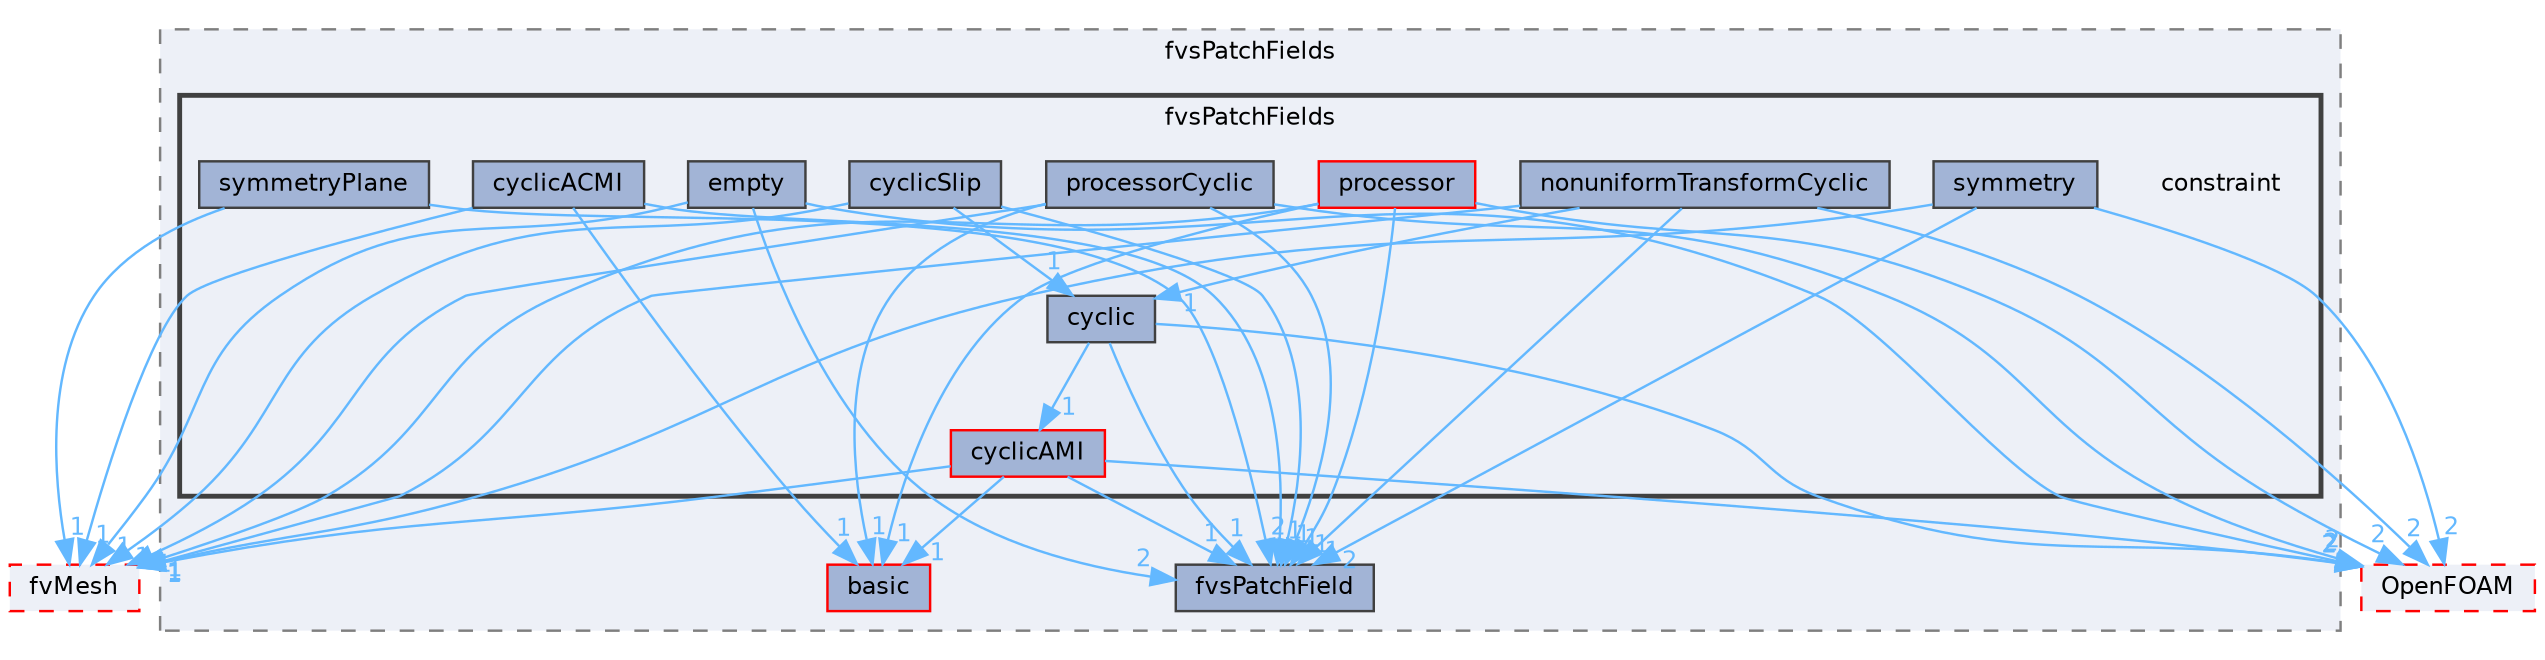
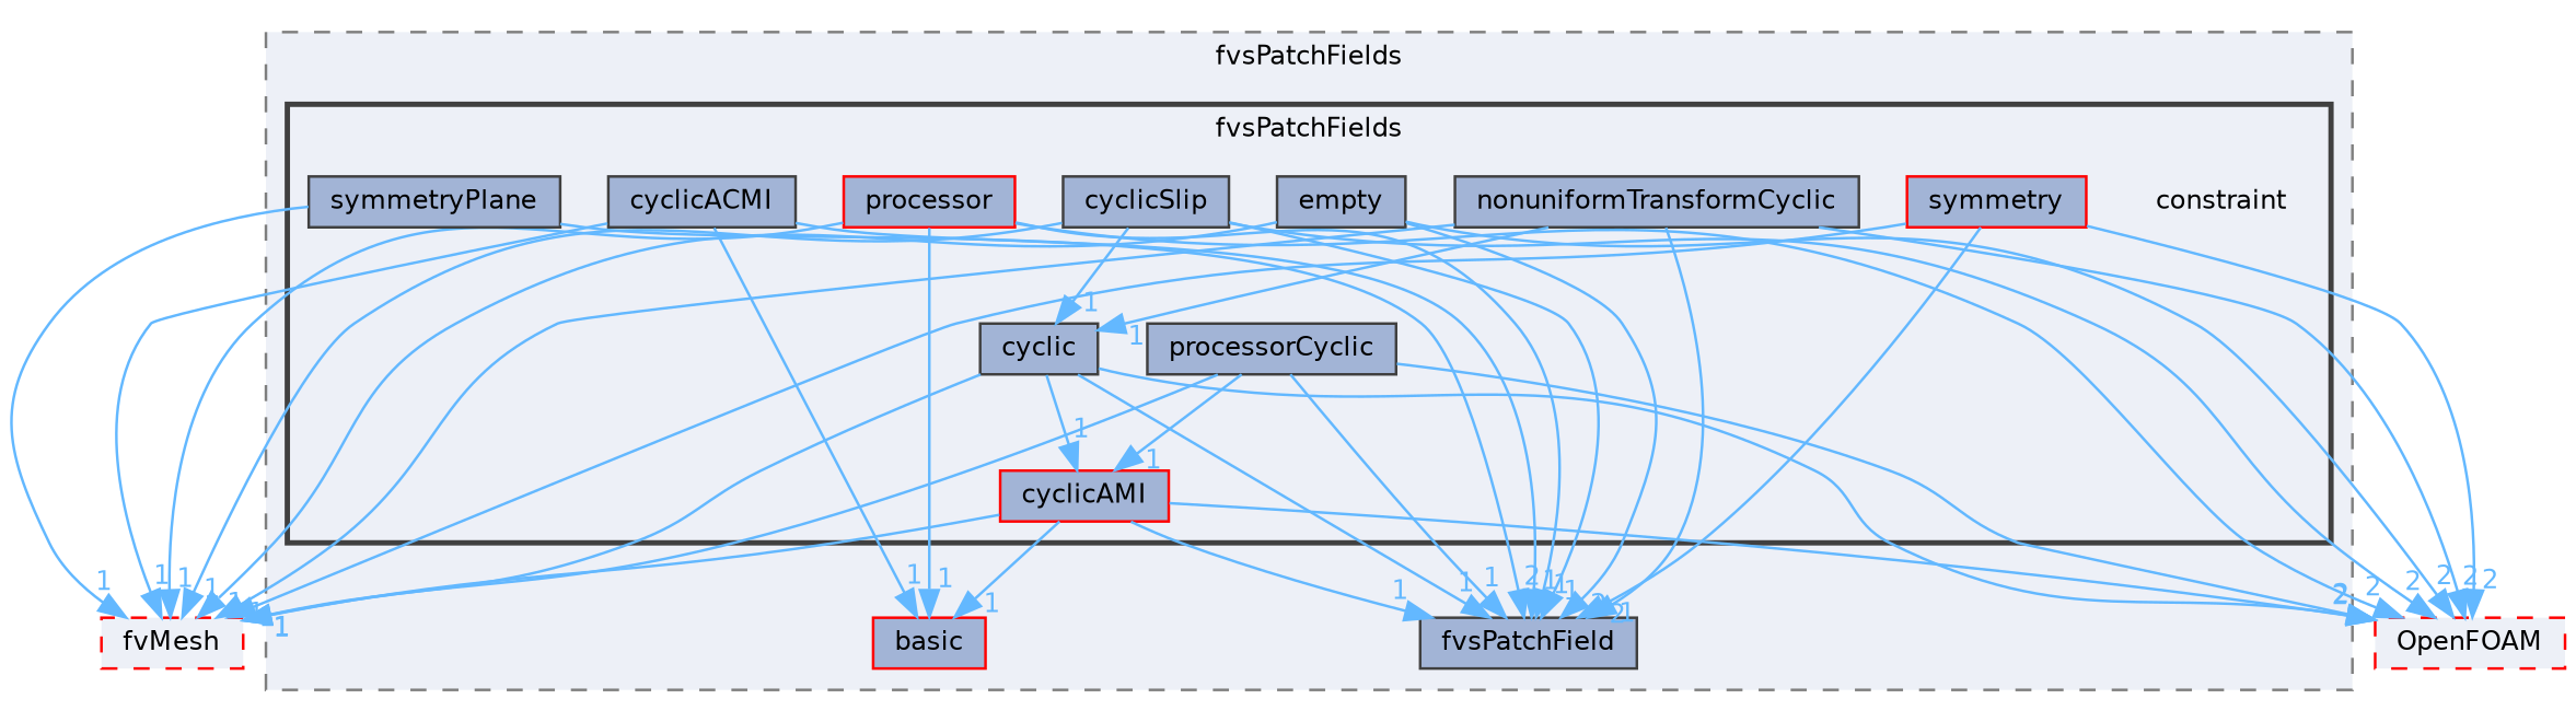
  digraph {
    compound=true
    node [fontname=Helvetica fontsize=10 shape=box color=grey25 fillcolor="#a2b4d6" style=filled]
    edge [color=steelblue1 fontcolor=steelblue1 fontname=Helvetica fontsize=10 headlabel=1 labeldistance=1.5 labelfontname=Helvetica labelfontsize=10]
    n1 [height=0.2 label=constraint shape=plaintext width=0.4 color="" fillcolor="" style=""]
    n2 [height=0.2 label=cyclic width=0.4]
    n3 [height=0.2 label=cyclicACMI width=0.4]
    n4 [color=red height=0.2 label=cyclicAMI width=0.4]
    n5 [height=0.2 label=cyclicSlip width=0.4]
    n6 [height=0.2 label=empty width=0.4]
    n7 [height=0.2 label=nonuniformTransformCyclic width=0.4]
    n8 [color=red height=0.2 label=processor width=0.4]
    n9 [height=0.2 label=processorCyclic width=0.4]
-   n10 [height=0.2 label=symmetry width=0.4]
+   n10 [color=red height=0.2 label=symmetry width=0.4]
    n11 [height=0.2 label=symmetryPlane width=0.4]
    n12 [color=red height=0.2 label=basic width=0.4]
    n13 [height=0.2 label=fvsPatchField width=0.4]
    n14 [color=red fillcolor="#edf0f7" height=0.2 label=fvMesh style="filled,dashed" width=0.4]
    n15 [color=red fillcolor="#edf0f7" height=0.2 label=OpenFOAM style="filled,dashed" width=0.4]
    subgraph cluster_1 {
      bgcolor="#edf0f7"
      fontname=Helvetica
      fontsize=10
      label=fvsPatchFields
      pencolor=grey50
      style="filled,dashed"
      n12
      n13
      subgraph cluster_2 {
        bgcolor="#edf0f7"
        fontname=Helvetica
        fontsize=10
        label=fvsPatchFields
        pencolor=grey25
        style="filled,bold"
        n1
        n2
        n3
        n4
        n5
        n6
        n7
        n8
        n9
        n10
        n11
      }
    }
    n2 -> n4
    n2 -> n13
+   n2 -> n14
    n2 -> n15 [headlabel=2]
    n3 -> n12
    n3 -> n13
    n3 -> n14
    n4 -> n12
    n4 -> n13
    n4 -> n14
    n4 -> n15 [headlabel=2]
    n5 -> n2
    n5 -> n13
    n5 -> n14
+   n5 -> n15 [headlabel=2]
    n6 -> n13 [headlabel=2]
    n6 -> n14
    n6 -> n15 [headlabel=2]
    n7 -> n2
    n7 -> n13
    n7 -> n14
    n7 -> n15 [headlabel=2]
    n8 -> n12
    n8 -> n13
    n8 -> n14
    n8 -> n15 [headlabel=2]
-   n9 -> n12
+   n9 -> n4
    n9 -> n13
    n9 -> n14
    n9 -> n15 [headlabel=2]
    n10 -> n13 [headlabel=2]
    n10 -> n14
    n10 -> n15 [headlabel=2]
    n11 -> n13 [headlabel=2]
    n11 -> n14
  }
